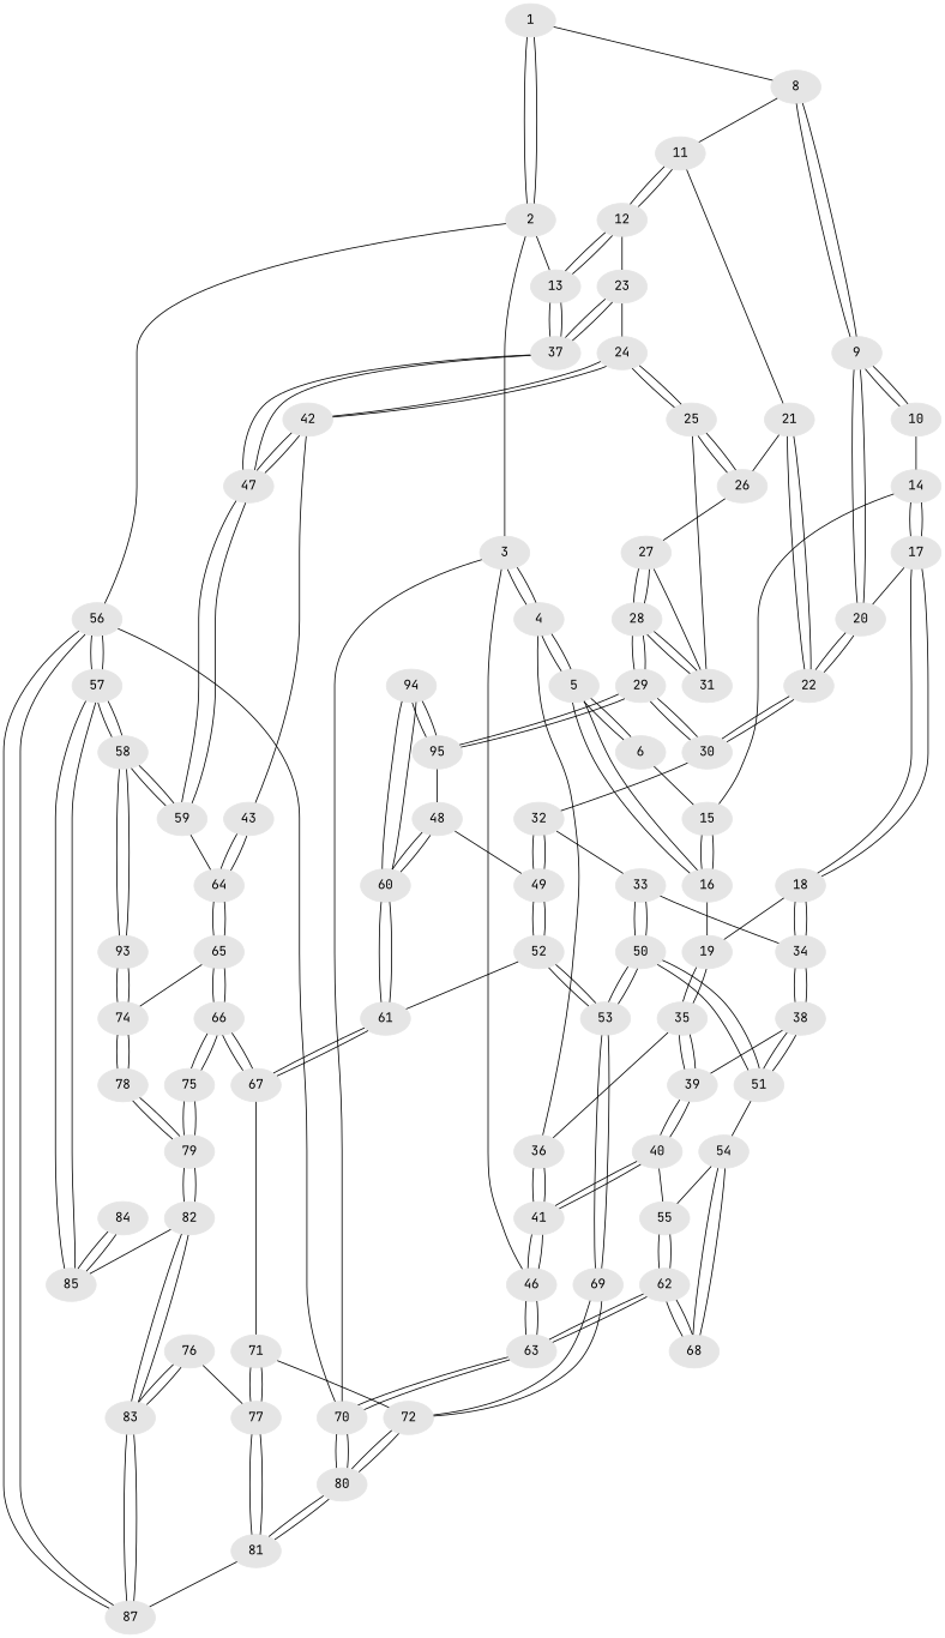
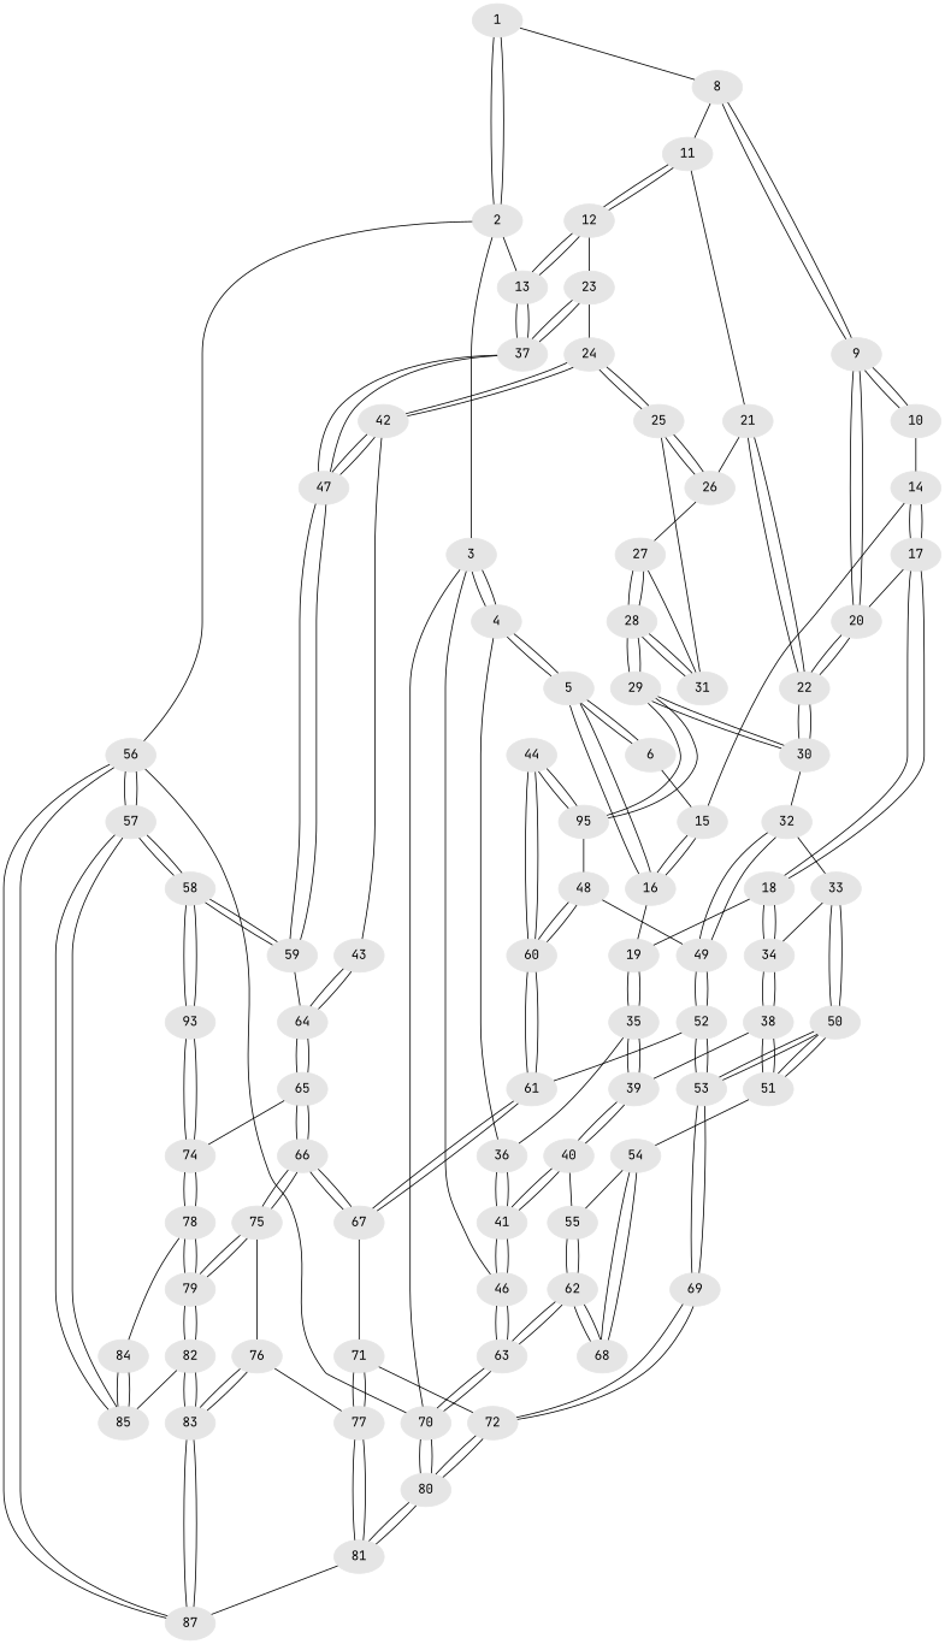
  graph {
    fontname="JetBrains Mono"
    node [color=gray90 fontname="JetBrains Mono" style=filled]
    edge [fontname="JetBrains Mono"]
    1
    2
    8
    3
    13
    56
    9
    11
    4
    46
    70
    37
    57
    n14 [label=87]
    5
    36
    63
    80
    6
    16
    41
    15
    19
    10
    14
    20
    12
    21
    22
    17
    23
    26
    24
    47
    18
    35
    34
    38
    39
    30
    27
    32
    25
    42
    31
    43
    28
    29
    n49 [label=95]
    48
    33
    49
    50
    52
    51
    53
    40
    59
    54
    55
    62
    64
-   44 [label=94]
+   44
    60
    65
    61
    69
    68
    67
    72
    58
    85
    n73 [label=93]
    74
    71
    66
    75
    78
    76
    79
    77
    81
    84
    83
    82
    1 -- 2
    1 -- 2
    1 -- 8
    2 -- 3
    2 -- 13
    2 -- 56
    8 -- 9
    8 -- 9
    8 -- 11
    3 -- 4
    3 -- 4
    3 -- 46
    3 -- 70
    13 -- 37
    13 -- 37
    56 -- 70
    56 -- 57
    56 -- 57
    56 -- n14
    56 -- n14
    9 -- 10
    9 -- 10
    9 -- 20
    9 -- 20
    11 -- 12
    11 -- 12
    11 -- 21
    4 -- 5
    4 -- 5
    4 -- 36
    46 -- 63
    46 -- 63
    70 -- 80
    70 -- 80
    37 -- 47
    37 -- 47
    57 -- 58
    57 -- 58
    57 -- 85
    57 -- 85
    5 -- 6
    5 -- 6
    5 -- 16
    5 -- 16
    36 -- 41
    36 -- 41
    63 -- 70
    63 -- 70
    80 -- 81
    80 -- 81
    6 -- 15
    16 -- 19
    41 -- 46
    41 -- 46
    15 -- 16
    15 -- 16
    19 -- 35
    19 -- 35
    10 -- 14
    14 -- 15
    14 -- 17
    14 -- 17
    20 -- 22
    20 -- 22
    12 -- 13
    12 -- 13
    12 -- 23
    21 -- 22
    21 -- 22
    21 -- 26
    22 -- 30
    22 -- 30
    17 -- 20
    17 -- 18
    17 -- 18
    23 -- 37
    23 -- 37
    23 -- 24
    26 -- 27
    24 -- 25
    24 -- 25
    24 -- 42
    24 -- 42
    47 -- 59
    47 -- 59
    18 -- 19
    18 -- 34
    18 -- 34
    35 -- 36
    35 -- 39
    35 -- 39
    34 -- 38
    34 -- 38
    38 -- 39
    38 -- 51
    38 -- 51
    39 -- 40
    39 -- 40
    30 -- 32
    27 -- 31
    27 -- 28
    27 -- 28
    32 -- 33
    32 -- 49
    32 -- 49
    25 -- 26
    25 -- 26
    25 -- 31
    42 -- 47
    42 -- 47
    42 -- 43
    43 -- 64
    43 -- 64
    28 -- 31
    28 -- 31
    28 -- 29
    28 -- 29
    29 -- 30
    29 -- 30
    29 -- n49
    29 -- n49
    n49 -- 48
    48 -- 49
    48 -- 60
    48 -- 60
    33 -- 34
    33 -- 50
    33 -- 50
    49 -- 52
    49 -- 52
    50 -- 51
    50 -- 51
    50 -- 53
    50 -- 53
    52 -- 53
    52 -- 53
    52 -- 61
    51 -- 54
    53 -- 69
    53 -- 69
    40 -- 41
    40 -- 41
    40 -- 55
    59 -- 64
    54 -- 55
    54 -- 68
    54 -- 68
    55 -- 62
    55 -- 62
    62 -- 63
    62 -- 63
    62 -- 68
    62 -- 68
    64 -- 65
    64 -- 65
    44 -- n49
    44 -- n49
    44 -- 60
    44 -- 60
    60 -- 61
    60 -- 61
    65 -- 74
    65 -- 66
    65 -- 66
    61 -- 67
    61 -- 67
    69 -- 72
    69 -- 72
    67 -- 71
    72 -- 80
    72 -- 80
    58 -- 59
    58 -- 59
    58 -- n73
    58 -- n73
    n73 -- 74
    n73 -- 74
    74 -- 78
    74 -- 78
    71 -- 72
    71 -- 77
    71 -- 77
    66 -- 67
    66 -- 67
    66 -- 75
    66 -- 75
+   75 -- 76
    75 -- 79
    75 -- 79
    78 -- 79
    78 -- 79
+   78 -- 84
    76 -- 77
    76 -- 83
    76 -- 83
    79 -- 82
    79 -- 82
    77 -- 81
    77 -- 81
    81 -- n14
    84 -- 85
    84 -- 85
    83 -- n14
    83 -- n14
    82 -- 85
    82 -- 83
    82 -- 83
  }
